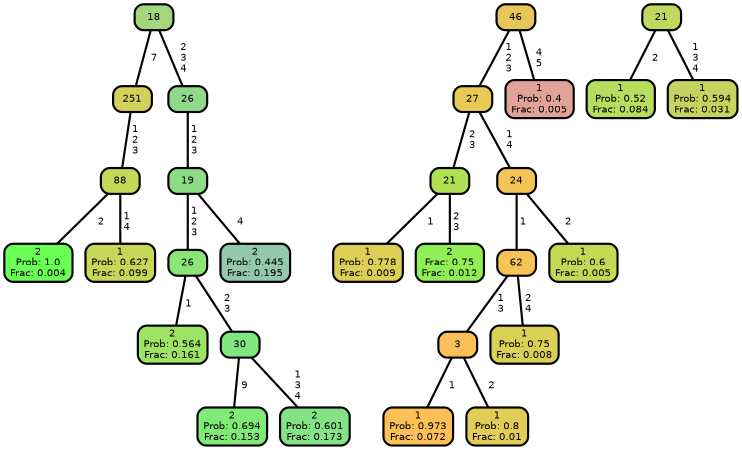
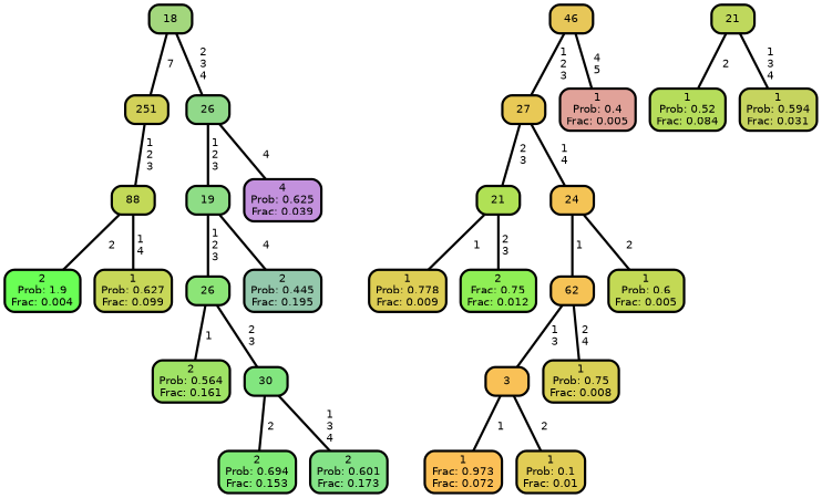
  graph {
    ranksep="0 equally"
    splines=straight
    node [color=black fontcolor=black fontname=helvetica penwidth=3 shape=box style="filled, rounded"]
    edge [color=black fontname=helvetica penwidth=3]
-   n1 [fillcolor="#6aff55" label="2\nProb: 1.0\nFrac: 0.004"]
+   n1 [fillcolor="#6aff55" label="2\nProb: 1.9\nFrac: 0.004"]
    n2 [fillcolor="#c3d958" label=88]
    n3 [fillcolor="#c7d758" label="1\nProb: 0.627\nFrac: 0.099"]
    n4 [fillcolor="#d2d159" label=251]
    n5 [fillcolor="#ddce55" label="1\nProb: 0.778\nFrac: 0.009"]
    n6 [fillcolor="#b0e155" label=21]
    n7 [fillcolor="#8fef55" label="2\nFrac: 0.75\nFrac: 0.012"]
    n8 [fillcolor="#e8c956" label=27]
    n9 [fillcolor="#f4c456" label=24]
    n10 [fillcolor="#f6c356" label=62]
    n11 [fillcolor="#c3d955" label="1\nProb: 0.6\nFrac: 0.005"]
-   n12 [fillcolor="#fcc057" label="1\nProb: 0.973\nFrac: 0.072"]
+   n12 [fillcolor="#fcc057" label="1\nFrac: 0.973\nFrac: 0.072"]
    n13 [fillcolor="#f9c157" label=3]
-   n14 [fillcolor="#e1cd55" label="1\nProb: 0.8\nFrac: 0.01"]
+   n14 [fillcolor="#e1cd55" label="1\nProb: 0.1\nFrac: 0.01"]
    n15 [fillcolor="#d9d055" label="1\nProb: 0.75\nFrac: 0.008"]
    n16 [fillcolor="#e7c759" label=46]
    n17 [fillcolor="#e1a299" label="1\nProb: 0.4\nFrac: 0.005"]
    n18 [fillcolor="#bfd85d" label=21]
    n19 [fillcolor="#b6dd5b" label="1\nProb: 0.52\nFrac: 0.084"]
    n20 [fillcolor="#c6d45f" label="1\nProb: 0.594\nFrac: 0.031"]
    n21 [fillcolor="#a3d77d" label=18]
    n22 [fillcolor="#91d98a" label=26]
    n23 [fillcolor="#8edd86" label=19]
+   n24 [fillcolor="#c391dd" label="4\nProb: 0.625\nFrac: 0.039"]
    n25 [fillcolor="#9fe365" label="2\nProb: 0.564\nFrac: 0.161"]
    n26 [fillcolor="#8ce577" label=26]
    n27 [fillcolor="#82e67f" label=30]
    n28 [fillcolor="#80ea76" label="2\nProb: 0.694\nFrac: 0.153"]
    n29 [fillcolor="#84e387" label="2\nProb: 0.601\nFrac: 0.173"]
    n30 [fillcolor="#94c8ac" label="2\nProb: 0.445\nFrac: 0.195"]
    subgraph sub_1 {
      rank=same
    }
    n2 -- n1 [label=" 2"]
    n2 -- n3 [label=" 1\n 4"]
    n4 -- n2 [label=" 1\n 2\n 3"]
    n6 -- n5 [label=" 1"]
    n6 -- n7 [label=" 2\n 3"]
    n8 -- n6 [label=" 2\n 3"]
    n8 -- n9 [label=" 1\n 4"]
    n9 -- n10 [label=" 1"]
    n9 -- n11 [label=" 2"]
    n10 -- n13 [label=" 1\n 3"]
    n10 -- n15 [label=" 2\n 4"]
    n13 -- n12 [label=" 1"]
    n13 -- n14 [label=" 2"]
    n16 -- n8 [label=" 1\n 2\n 3"]
    n16 -- n17 [label=" 4\n 5"]
    n18 -- n19 [label=" 2"]
    n18 -- n20 [label=" 1\n 3\n 4"]
    n21 -- n4 [label=" 7"]
    n21 -- n22 [label=" 2\n 3\n 4"]
    n22 -- n23 [label=" 1\n 2\n 3"]
+   n22 -- n24 [label=" 4"]
    n23 -- n26 [label=" 1\n 2\n 3"]
    n23 -- n30 [label=" 4"]
    n26 -- n25 [label=" 1"]
    n26 -- n27 [label=" 2\n 3"]
-   n27 -- n28 [label=" 9"]
+   n27 -- n28 [label=" 2"]
    n27 -- n29 [label=" 1\n 3\n 4"]
  }
